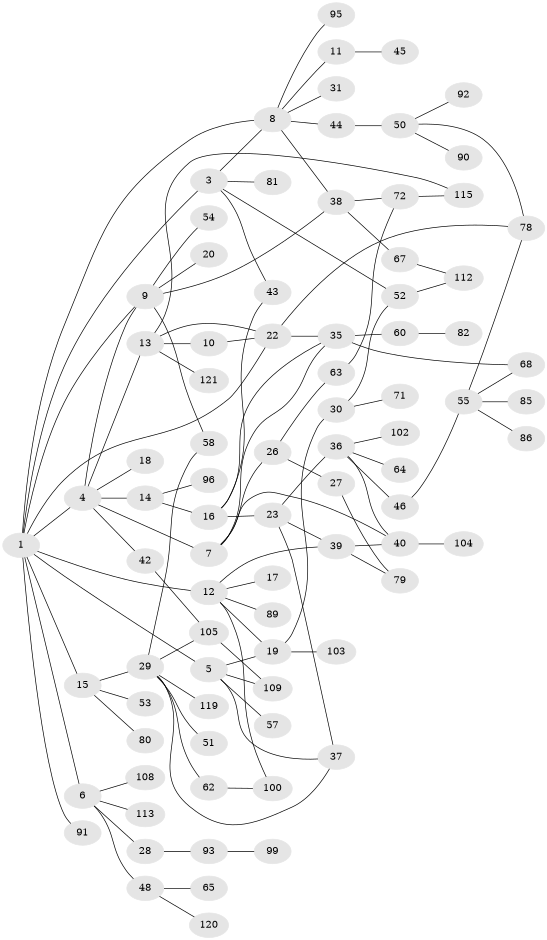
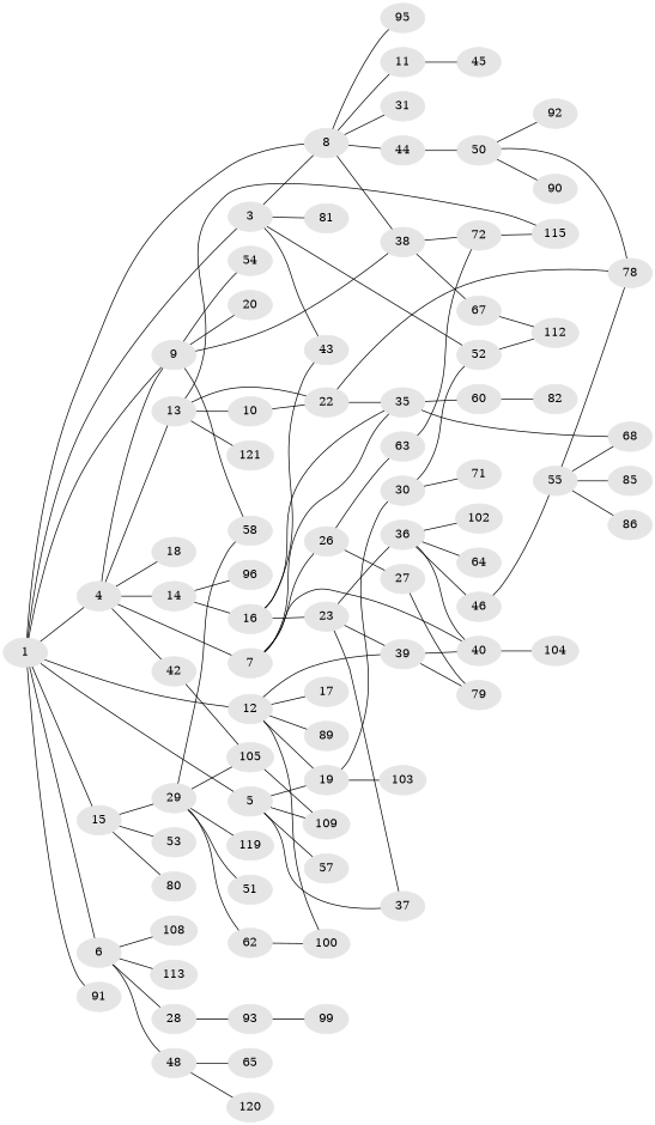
  graph {
    rankdir=LR
    node [color=gray90 style=filled]
    1 [super="+2"]
    3 [super="+75"]
    4 [super="+25"]
    5 [super="+33"]
    6 [super="+24"]
    8 [super="+73"]
    9 [super="+32"]
    12 [super="+70"]
    15 [super="+49"]
    22 [super="+118"]
    91
    43 [super="+98"]
    52
    81
    7 [super="+47"]
    13 [super="+66"]
    14 [super="+83"]
    18
    42
    19 [super="+34"]
    37 [super="+77"]
    57 [super="+106"]
    109
    28
    48 [super="+84"]
    108
    113
    11
    31
    38
    44 [super="+56"]
    95
    20
    54
    58
    10 [super="+59"]
    17 [super="+101"]
    39 [super="+110"]
    89
    100
    29 [super="+107"]
    53
    80 [super="+117"]
    35 [super="+61"]
    78
    112
    26 [super="+94"]
    40 [super="+74"]
    115
    121
    16 [super="+21"]
    96
    105
    30 [super="+41"]
    103
    93
    65 [super="+88"]
    120
    27
    63
    60 [super="+114"]
    68
    104
    45
    72 [super="+76"]
    67
    50 [super="+69"]
    79 [super="+111"]
    23
    51
    62 [super="+87"]
    119
    36
    71
    46
    64
    102
    99
    82
    55 [super="+116"]
    90
    92
    85
    86 [super="+97"]
    1 -- 3
    1 -- 4
    1 -- 5
    1 -- 6
    1 -- 8
    1 -- 9
    1 -- 12
    1 -- 15
-   1 -- 22
    1 -- 91
    3 -- 8
    3 -- 43
    3 -- 52
    3 -- 81
    4 -- 9
    4 -- 7
    4 -- 13
    4 -- 14
    4 -- 18
    4 -- 42
    5 -- 19
    5 -- 37
    5 -- 57
    5 -- 109
    6 -- 28
    6 -- 48
    6 -- 108
    6 -- 113
    8 -- 11
    8 -- 31
    8 -- 38
    8 -- 44
    8 -- 95
    9 -- 38
    9 -- 20
    9 -- 54
    9 -- 58
    12 -- 19
    12 -- 17
    12 -- 39 [weight=2]
    12 -- 89
    12 -- 100
    15 -- 29
    15 -- 53
    15 -- 80
    22 -- 35
    22 -- 78
    52 -- 112
    7 -- 35
    7 -- 26
    7 -- 40
    13 -- 22
    13 -- 10
    13 -- 115
    13 -- 121
    14 -- 16
    14 -- 96
    42 -- 105
    19 -- 30
    19 -- 103
    28 -- 93
    48 -- 65
    48 -- 120
    11 -- 45
    38 -- 72
    38 -- 67
    44 -- 50
    10 -- 22
    39 -- 40
    39 -- 79
-   29 -- 37
    29 -- 58
    29 -- 105
    29 -- 51
    29 -- 62
    29 -- 119
    35 -- 60
    35 -- 68
    26 -- 27
    26 -- 63
    40 -- 104
    16 -- 43
    16 -- 35
    16 -- 23
    105 -- 109
    30 -- 52
    30 -- 71
    93 -- 99
    27 -- 79
    63 -- 72
    60 -- 82
    72 -- 115
    67 -- 112
    50 -- 78
    50 -- 90
    50 -- 92
    23 -- 37
    23 -- 39
    23 -- 36
    62 -- 100
    36 -- 40
    36 -- 46
    36 -- 64
    36 -- 102
    46 -- 55
    55 -- 78
    55 -- 68
    55 -- 85
    55 -- 86
  }
